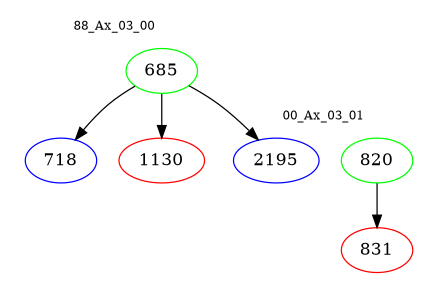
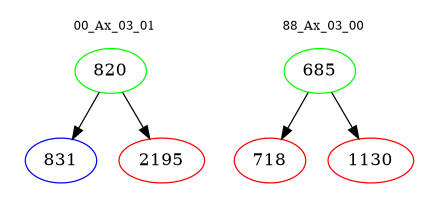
  digraph {
    node [color=green]
    edge [color=black]
    n1 [label=820]
-   n2 [color=red label=831]
-   n3 [color=blue label=2195]
+   n2 [color=blue label=831]
+   n3 [color=red label=2195]
    n4 [label=685]
-   n5 [color=blue label=718]
+   n5 [color=red label=718]
    n6 [color=red label=1130]
    subgraph cluster_1 {
      color=white
      fontsize=10
      label="00_Ax_03_01"
      n1
      n2
      n3
    }
    subgraph cluster_2 {
      color=white
      fontsize=10
      label="88_Ax_03_00"
      n4
      n5
      n6
    }
    n1 -> n2
-   n4 -> n3
+   n1 -> n3
    n4 -> n5
    n4 -> n6
  }
